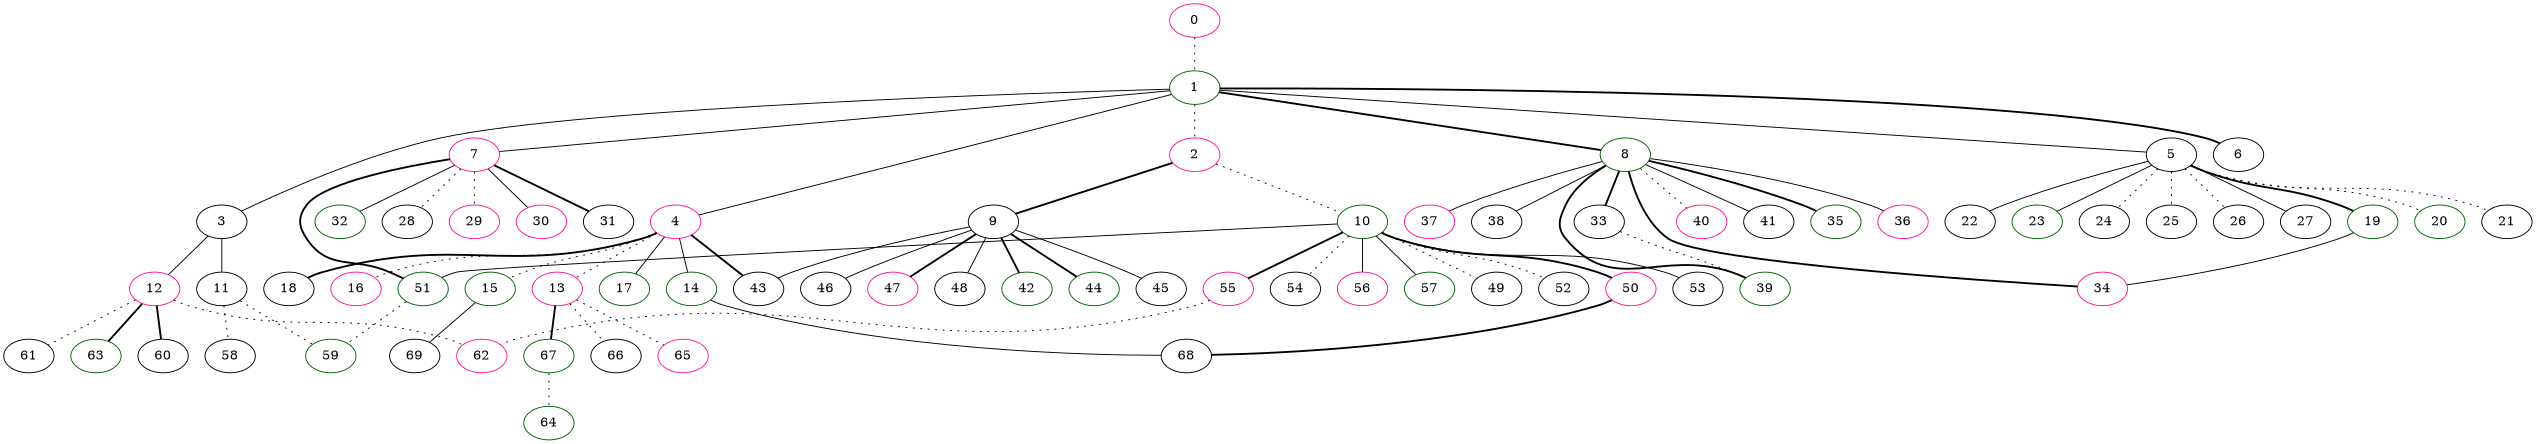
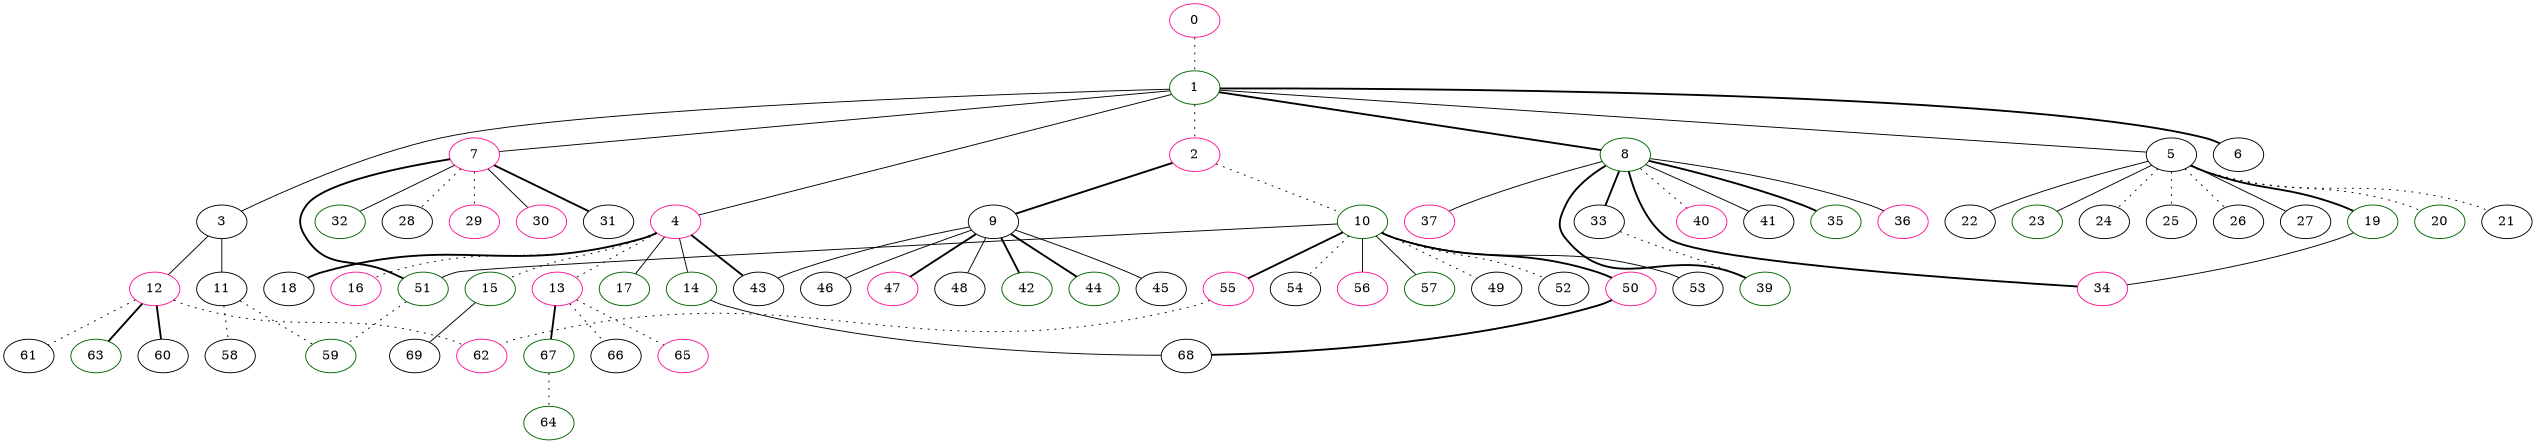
  graph {
    node [color=black]
    edge [style=solid]
    0 [color=deeppink]
    1 [color=darkgreen]
    2 [color=deeppink]
    3
    4 [color=deeppink]
    5
    6
    7 [color=deeppink]
    8 [color=darkgreen]
    10 [color=darkgreen]
    9
    11
    12 [color=deeppink]
    13 [color=deeppink]
    14 [color=darkgreen]
    15 [color=darkgreen]
    16 [color=deeppink]
    17 [color=darkgreen]
    18
    43
    19 [color=darkgreen]
    20 [color=darkgreen]
    21
    22
    23 [color=darkgreen]
    24
    25
    26
    27
    32 [color=darkgreen]
    28
    29 [color=deeppink]
    30 [color=deeppink]
    31
    51 [color=darkgreen]
    34 [color=deeppink]
    35 [color=darkgreen]
    36 [color=deeppink]
    37 [color=deeppink]
-   38
    33
    40 [color=deeppink]
    41
    39 [color=darkgreen]
    49
    50 [color=deeppink]
    52
    53
    54
    55 [color=deeppink]
    56 [color=deeppink]
    57 [color=darkgreen]
    42 [color=darkgreen]
    44 [color=darkgreen]
    45
    46
    47 [color=deeppink]
    48
    59 [color=darkgreen]
    58
    60
    61
    62 [color=deeppink]
    63 [color=darkgreen]
    65 [color=deeppink]
    66
    67 [color=darkgreen]
    68
    69
    64 [color=darkgreen]
    0 -- 1 [style=dotted]
    1 -- 2 [style=dotted]
    1 -- 3
    1 -- 4
    1 -- 5
    1 -- 6 [style=bold]
    1 -- 7
    1 -- 8 [style=bold]
    2 -- 10 [style=dotted]
    2 -- 9 [style=bold]
    3 -- 11
    3 -- 12
    4 -- 13 [style=dotted]
    4 -- 14
    4 -- 15 [style=dotted]
    4 -- 16 [style=dotted]
    4 -- 17
    4 -- 18 [style=bold]
    4 -- 43 [style=bold]
    5 -- 19 [style=bold]
    5 -- 20 [style=dotted]
    5 -- 21 [style=dotted]
    5 -- 22
    5 -- 23
    5 -- 24 [style=dotted]
    5 -- 25 [style=dotted]
    5 -- 26 [style=dotted]
    5 -- 27
    7 -- 32
    7 -- 28 [style=dotted]
    7 -- 29 [style=dotted]
    7 -- 30
    7 -- 31 [style=bold]
    7 -- 51 [style=bold]
    8 -- 34 [style=bold]
    8 -- 35 [style=bold]
    8 -- 36
    8 -- 37
-   8 -- 38
    8 -- 33 [style=bold]
    8 -- 40 [style=dotted]
    8 -- 41
    8 -- 39 [style=bold]
    10 -- 51
    10 -- 49 [style=dotted]
    10 -- 50 [style=bold]
    10 -- 52 [style=dotted]
    10 -- 53
    10 -- 54 [style=dotted]
    10 -- 55 [style=bold]
    10 -- 56
    10 -- 57
    9 -- 43
    9 -- 42 [style=bold]
    9 -- 44 [style=bold]
    9 -- 45
    9 -- 46
    9 -- 47 [style=bold]
    9 -- 48
    11 -- 59 [style=dotted]
    11 -- 58 [style=dotted]
    12 -- 60 [style=bold]
    12 -- 61 [style=dotted]
    12 -- 62 [style=dotted]
    12 -- 63 [style=bold]
    13 -- 65 [style=dotted]
    13 -- 66 [style=dotted]
    13 -- 67 [style=bold]
    14 -- 68
    15 -- 69
    19 -- 34
    51 -- 59 [style=dotted]
    33 -- 39 [style=dotted]
    50 -- 68 [style=bold]
    55 -- 62 [style=dotted]
    67 -- 64 [style=dotted]
  }
